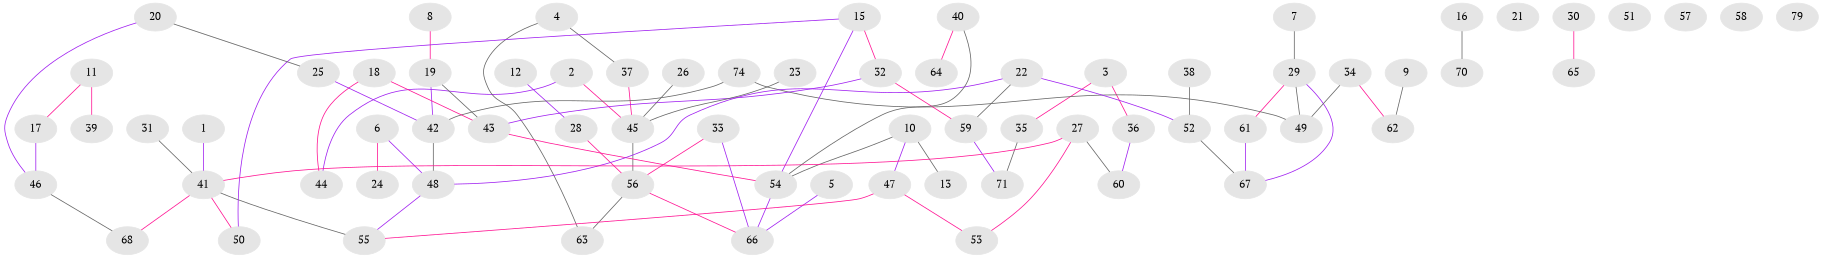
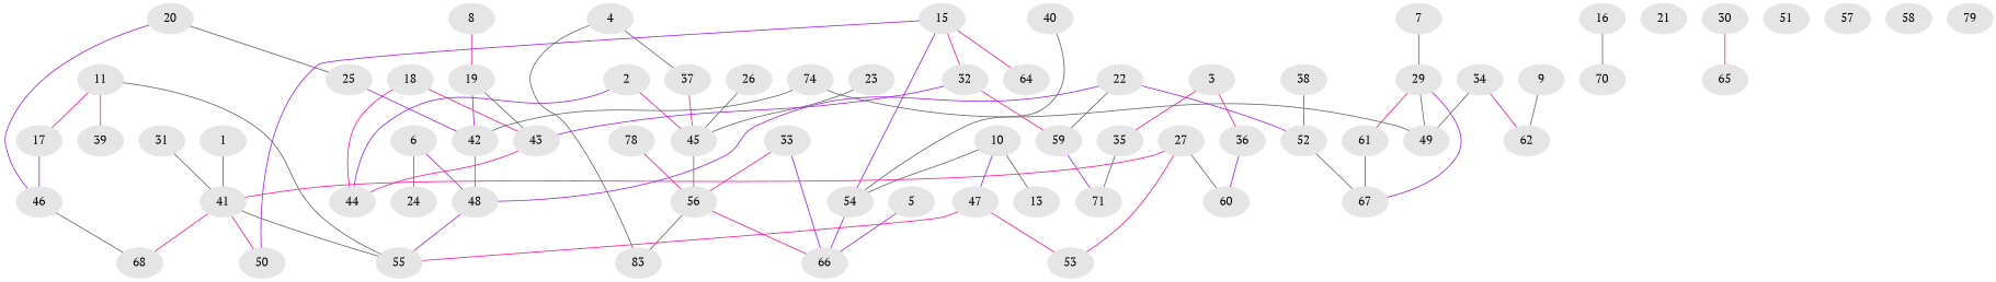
  graph {
    fontname="PT Serif"
    node [color=gray90 fontname="PT Serif" style=filled]
    edge [color=gray40 fontname="PT Serif"]
    1
    41
    55
    50
    68
    2
    44
    45
    56
    3
    35
    36
    71
    60
    4
    37
-   63
+   63 [label=83]
    5
    66
    6
    24
    48
    7
    29
    49
    61
    67
    8
    19
    42
    43
    9
    62
    10
    13
    47
    54
    53
    11
    17
    39
    46
-   12
-   28
+   28 [label=78]
    n45 [label=74]
    15
    32
    64
    59
    16
    70
    18
    20
    25
    21
    22
    52
    23
    26
    27
    30
    65
    31
    33
    34
    38
    40
    51
    57
    58
    n71 [label=79]
    1 -- 41 [color=purple]
    41 -- 55
    41 -- 50 [color=deeppink]
    41 -- 68 [color=deeppink]
    2 -- 44 [color=purple]
    2 -- 45 [color=deeppink]
    45 -- 56
    56 -- 63
    56 -- 66 [color=deeppink]
    3 -- 35 [color=deeppink]
    3 -- 36 [color=deeppink]
    35 -- 71
    36 -- 60 [color=purple]
    4 -- 37
    4 -- 63
    37 -- 45 [color=deeppink]
    5 -- 66 [color=purple]
    6 -- 24 [color=deeppink]
    6 -- 48 [color=purple]
    48 -- 55 [color=purple]
    7 -- 29
    29 -- 49
    29 -- 61 [color=deeppink]
    29 -- 67 [color=purple]
    61 -- 67 [color=purple]
    8 -- 19 [color=deeppink]
    19 -- 42 [color=purple]
    19 -- 43
    42 -- 48
-   43 -- 54 [color=deeppink]
+   43 -- 44 [color=deeppink]
    9 -- 62
    10 -- 13
    10 -- 47 [color=purple]
    10 -- 54
    47 -- 55 [color=deeppink]
    47 -- 53 [color=deeppink]
    54 -- 66 [color=purple]
+   11 -- 55
    11 -- 17 [color=deeppink]
    11 -- 39 [color=deeppink]
    17 -- 46 [color=purple]
    46 -- 68
-   12 -- 28 [color=purple]
    28 -- 56 [color=deeppink]
    n45 -- 49
    n45 -- 42
    15 -- 50 [color=purple]
    15 -- 54 [color=purple]
    15 -- 32 [color=deeppink]
-   40 -- 64 [color=deeppink]
+   15 -- 64 [color=deeppink]
    32 -- 43 [color=purple]
    32 -- 59 [color=deeppink]
    59 -- 71 [color=purple]
    16 -- 70
    18 -- 44 [color=deeppink]
    18 -- 43 [color=deeppink]
    20 -- 46 [color=purple]
    20 -- 25
    25 -- 42 [color=purple]
    22 -- 48 [color=purple]
    22 -- 59
    22 -- 52 [color=purple]
    52 -- 67
    23 -- 45
    26 -- 45
    27 -- 41 [color=deeppink]
    27 -- 60
    27 -- 53 [color=deeppink]
    30 -- 65 [color=deeppink]
    31 -- 41
    33 -- 56 [color=deeppink]
    33 -- 66 [color=purple]
    34 -- 49
    34 -- 62 [color=deeppink]
    38 -- 52
    40 -- 54
  }
